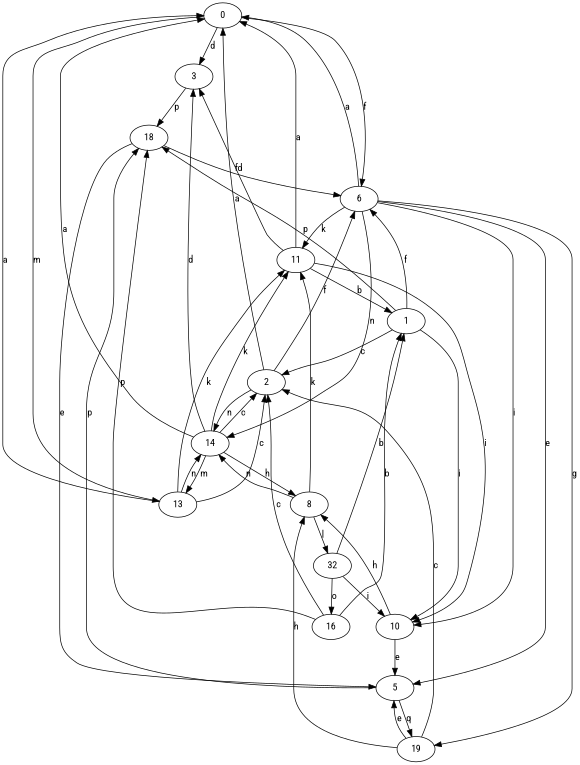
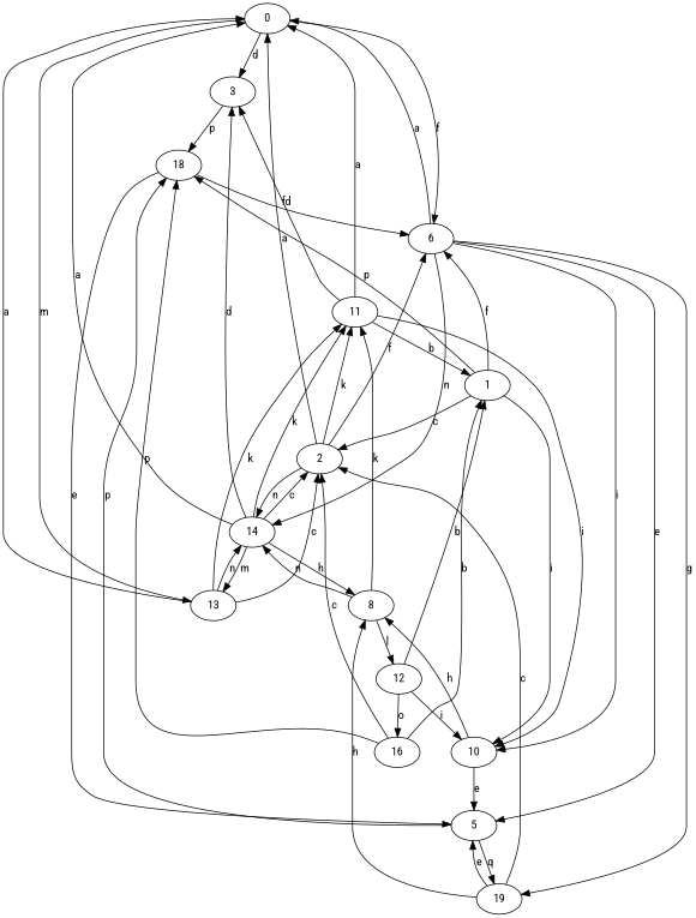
  strict digraph {
    fontname="Roboto Condensed"
    node [fontname="Roboto Condensed"]
    edge [fontname="Roboto Condensed"]
    0
    3
    6
    13
    18
    10
    14
    5
    19
    2
    11
    1
    8
-   12 [label=32]
+   12
    16
    0 -> 3 [label=d]
    0 -> 6 [label=f]
    0 -> 13 [label=m]
    3 -> 18 [label=p]
    6 -> 0 [label=a]
    6 -> 10 [label=i]
    6 -> 14 [label=n]
    6 -> 5 [label=e]
    6 -> 19 [label=g]
    13 -> 0 [label=a]
    13 -> 14 [label=n]
    13 -> 2 [label=c]
    13 -> 11 [label=k]
    18 -> 6 [label=f]
    18 -> 5 [label=e]
    10 -> 5 [label=e]
    10 -> 8 [label=h]
    14 -> 0 [label=a]
    14 -> 3 [label=d]
    14 -> 13 [label=m]
    14 -> 2 [label=c]
    14 -> 11 [label=k]
    14 -> 8 [label=h]
    5 -> 18 [label=p]
    5 -> 19 [label=q]
    19 -> 5 [label=e]
    19 -> 2 [label=c]
    19 -> 8 [label=h]
    2 -> 0 [label=a]
    2 -> 6 [label=f]
    2 -> 14 [label=n]
-   6 -> 11 [label=k]
+   2 -> 11 [label=k]
    11 -> 0 [label=a]
    11 -> 3 [label=d]
    11 -> 10 [label=i]
    11 -> 1 [label=b]
    1 -> 6 [label=f]
    1 -> 18 [label=p]
    1 -> 10 [label=i]
    1 -> 2 [label=c]
    8 -> 14 [label=n]
    8 -> 11 [label=k]
    8 -> 12 [label=l]
    12 -> 10 [label=i]
    12 -> 1 [label=b]
    12 -> 16 [label=o]
    16 -> 18 [label=p]
    16 -> 2 [label=c]
    16 -> 1 [label=b]
  }
